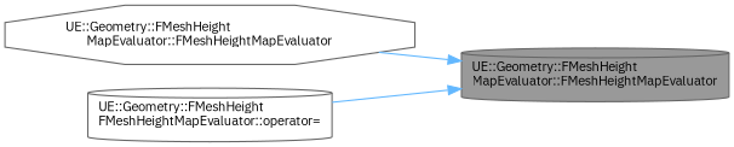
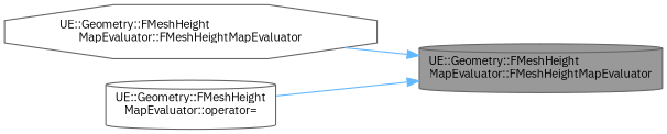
  digraph {
    rankdir=RL
    fontname="IBM Plex Sans"
    node [color=grey40 fillcolor=white fontname="IBM Plex Sans" fontsize=10 shape=cylinder style=filled]
    edge [color=steelblue1 dir=back fontname="IBM Plex Sans" fontsize=10 labelfontname=Helvetica labelfontsize=10 style=solid]
    n1 [color=gray40 fillcolor=grey60 fontcolor=black height=0.2 label="UE::Geometry::FMeshHeight\lMapEvaluator::FMeshHeightMapEvaluator" width=0.4]
    n2 [height=0.2 label="UE::Geometry::FMeshHeight\lMapEvaluator::FMeshHeightMapEvaluator" shape=octagon width=0.4]
-   n3 [height=0.2 label="UE::Geometry::FMeshHeight\lFMeshHeightMapEvaluator::operator=" width=0.4]
+   n3 [height=0.2 label="UE::Geometry::FMeshHeight\lMapEvaluator::operator=" width=0.4]
    n1 -> n2
    n1 -> n3
  }
